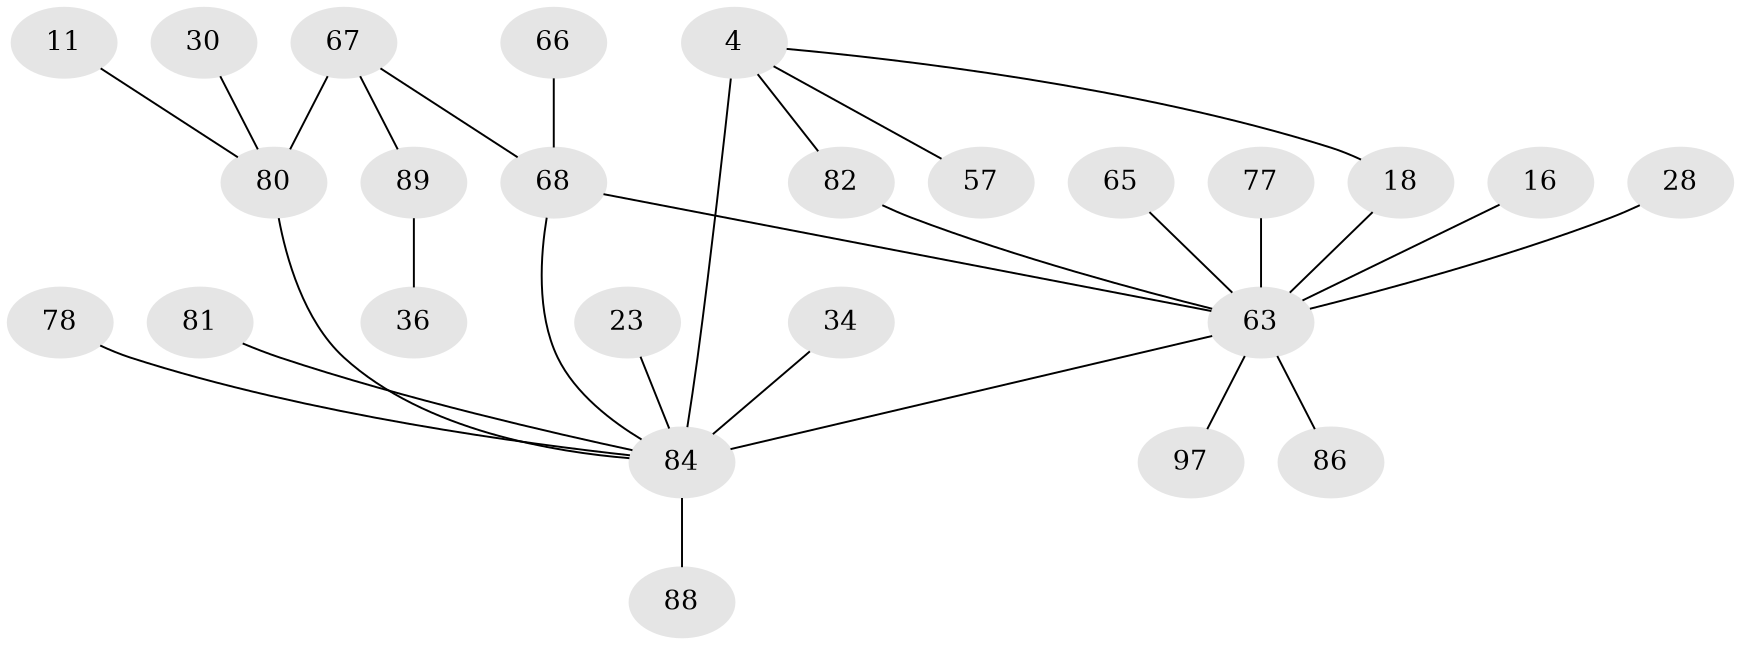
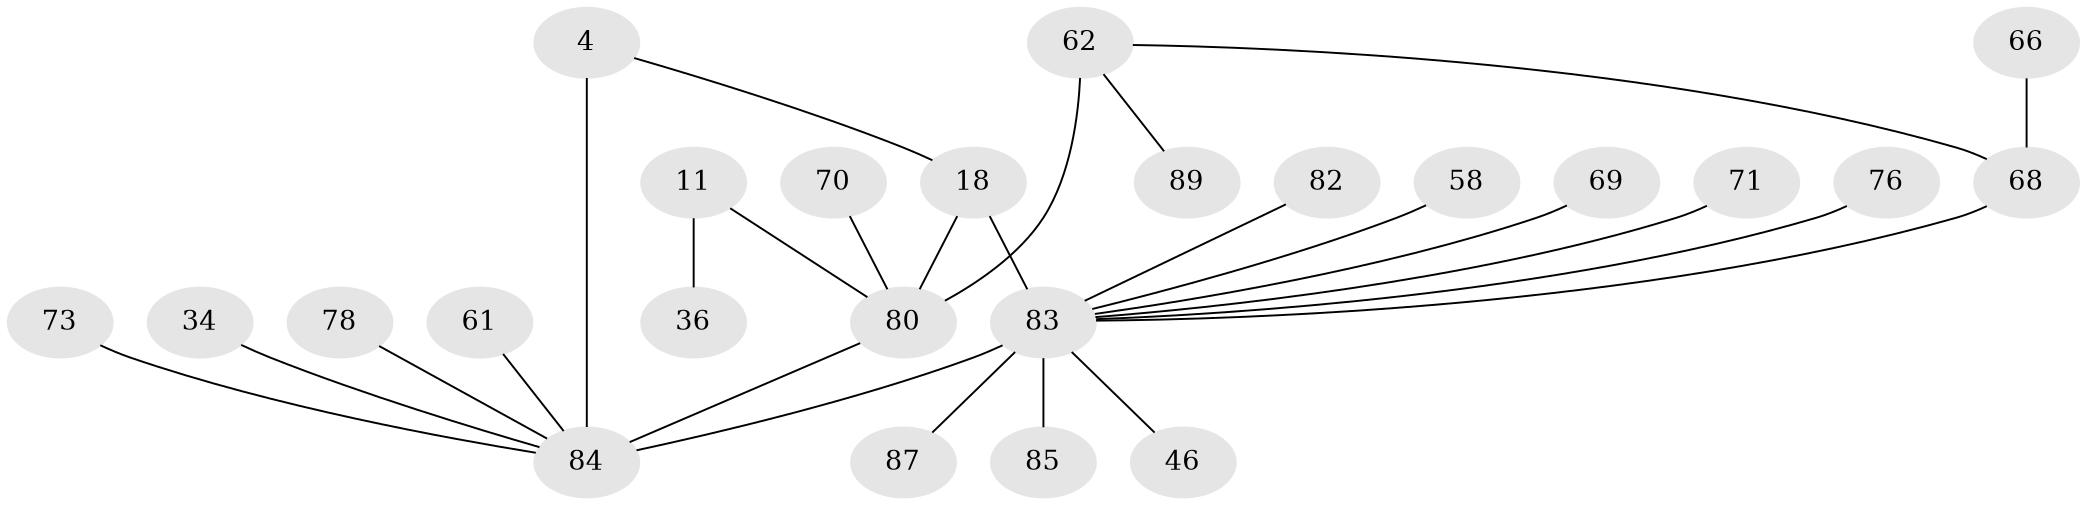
  graph {
    node [color=gray90 style=filled]
    4 [super="+2"]
    18 [super="+17"]
-   57
    82 [super="+56"]
    84 [super="+29+62+65+3+30+51+54+55+60"]
    80 [super="+77"]
-   83 [super="+79+28+40+27+46+47+48" label=63]
-   88 [super="+75"]
+   83 [super="+79+28+40+27+46+47+48"]
    11 [super="+10"]
    36
-   86
-   87 [label=97]
-   58 [label=28]
+   85 [super="+72"]
+   86 [label=46]
+   87
+   58
    68 [super="+31+44+16+24+49+50"]
    66
-   67 [super="+33+45"]
+   67 [super="+33+45" label=62]
    89 [super="+64"]
-   69 [label=65]
-   70 [label=30]
-   71 [label=77]
-   73 [label=23]
+   69
+   70
+   71
+   73
    n23 [label=34]
-   76 [super="+63" label=16]
+   76 [super="+63"]
    78 [super="+43"]
-   81 [super="+21"]
+   81 [super="+21" label=61]
    4 -- 18
-   4 -- 57
-   4 -- 82
    4 -- 84 [weight=5]
+   18 -- 80
    18 -- 83 [weight=5]
    82 -- 83
-   84 -- 88
    80 -- 84 [weight=2]
    83 -- 84 [weight=3]
+   83 -- 85
    83 -- 86
    83 -- 87
    11 -- 80
-   89 -- 36
+   11 -- 36
    58 -- 83
-   68 -- 84 [weight=4]
    68 -- 83 [weight=2]
    66 -- 68
    67 -- 80 [weight=4]
    67 -- 68
    67 -- 89
    69 -- 83
    70 -- 80
    71 -- 83
    73 -- 84
    n23 -- 84
    76 -- 83
    78 -- 84
    81 -- 84
  }
